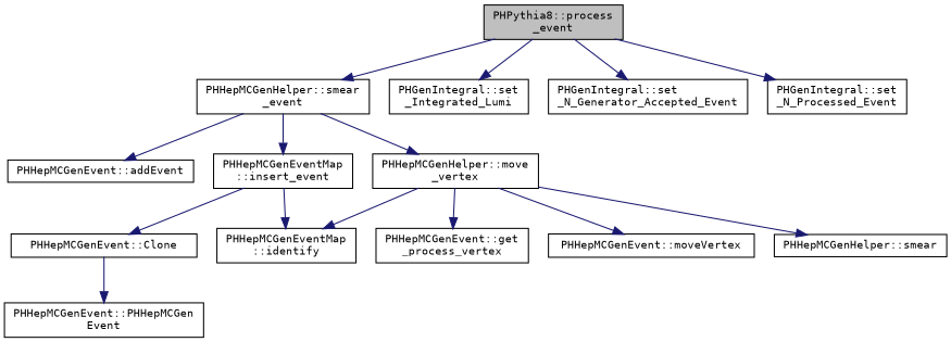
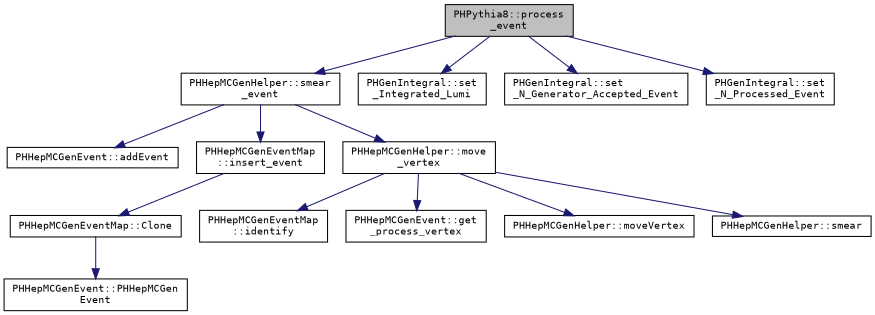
  digraph {
    fontname="DejaVu Sans Mono"
    rankdir=TB
    node [color=black fontname="DejaVu Sans Mono" fontsize=10 shape=record]
    edge [color=midnightblue fontname="DejaVu Sans Mono" fontsize=10 labelfontname=FreeSans labelfontsize=10 style=solid]
    n1 [fillcolor=grey75 fontcolor=black height=0.2 label="PHPythia8::process\l_event" style=filled width=0.4]
    n2 [height=0.2 label="PHHepMCGenHelper::smear\l_event" width=0.4]
    n3 [height=0.2 label="PHGenIntegral::set\l_Integrated_Lumi" width=0.4]
    n4 [height=0.2 label="PHGenIntegral::set\l_N_Generator_Accepted_Event" width=0.4]
    n5 [height=0.2 label="PHGenIntegral::set\l_N_Processed_Event" width=0.4]
    n6 [height=0.2 label="PHHepMCGenEvent::addEvent" width=0.4]
    n7 [height=0.2 label="PHHepMCGenEventMap\l::insert_event" width=0.4]
    n8 [height=0.2 label="PHHepMCGenHelper::move\l_vertex" width=0.4]
-   n9 [height=0.2 label="PHHepMCGenEvent::Clone" width=0.4]
+   n9 [height=0.2 label="PHHepMCGenEventMap::Clone" width=0.4]
    n10 [height=0.2 label="PHHepMCGenEventMap\l::identify" width=0.4]
    n11 [height=0.2 label="PHHepMCGenEvent::get\l_process_vertex" width=0.4]
-   n12 [height=0.2 label="PHHepMCGenEvent::moveVertex" width=0.4]
+   n12 [height=0.2 label="PHHepMCGenHelper::moveVertex" width=0.4]
    n13 [height=0.2 label="PHHepMCGenHelper::smear" width=0.4]
    n14 [height=0.2 label="PHHepMCGenEvent::PHHepMCGen\lEvent" width=0.4]
    n1 -> n2
    n1 -> n3
    n1 -> n4
    n1 -> n5
    n2 -> n6
    n2 -> n7
    n2 -> n8
    n7 -> n9
-   n7 -> n10
    n8 -> n10
    n8 -> n11
    n8 -> n12
    n8 -> n13
    n9 -> n14
  }
